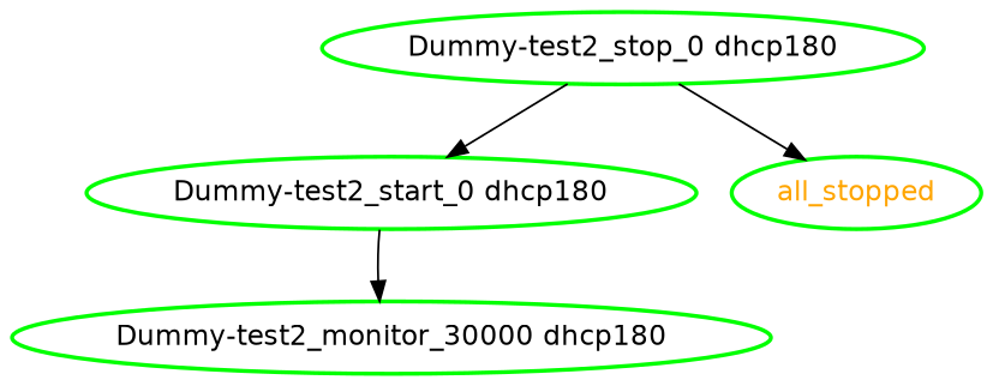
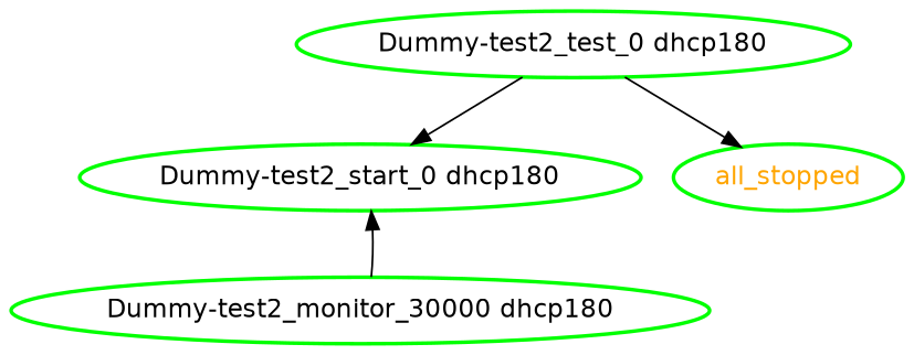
  digraph {
    fontname="DejaVu Sans"
    node [color=green fontcolor=black fontname="DejaVu Sans" style=bold]
    edge [fontname="DejaVu Sans" style=solid]
    "Dummy-test2_start_0 dhcp180"
    "Dummy-test2_monitor_30000 dhcp180"
-   "Dummy-test2_stop_0 dhcp180"
+   "Dummy-test2_stop_0 dhcp180" [label="Dummy-test2_test_0 dhcp180"]
    all_stopped [fontcolor=orange]
-   "Dummy-test2_start_0 dhcp180" -> "Dummy-test2_monitor_30000 dhcp180"
+   "Dummy-test2_monitor_30000 dhcp180" -> "Dummy-test2_start_0 dhcp180"
    "Dummy-test2_stop_0 dhcp180" -> "Dummy-test2_start_0 dhcp180"
    "Dummy-test2_stop_0 dhcp180" -> all_stopped
  }
